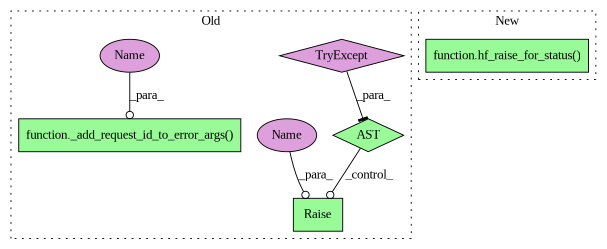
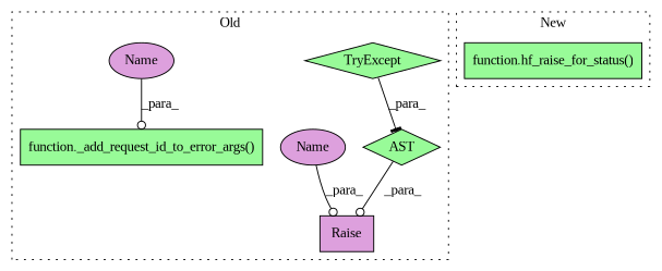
  digraph {
    fontname="Liberation Serif"
    node [a=75 fillcolor=palegreen fontname="Liberation Serif" l=1 shape=box style=filled]
    edge [arrowhead=odot fontname="Liberation Serif"]
    n1 [l="30,1" label="function._add_request_id_to_error_args()" s="5275,5318"]
-   n2 [a=91 l=6 label=Raise s=5865]
+   n2 [a=91 fillcolor=plum l=6 label=Raise s=5865]
    n3 [a=2 l="7,0" label=AST s="4210,0" shape=diamond]
-   n4 [a=71 fillcolor=plum l=13 label=TryExcept s=4165 shape=diamond]
+   n4 [a=71 l=13 label=TryExcept s=4165 shape=diamond]
    n5 [a=87 fillcolor=plum label=Name s=5871 shape=ellipse]
    n6 [a=87 fillcolor=plum label=Name s=5305 shape=ellipse]
    n7 [l="20,1" label="function.hf_raise_for_status()" s="9358,9386"]
    subgraph cluster_1 {
      label=Old
      style=dotted
      n1
      n2
      n3
      n4
      n5
      n6
    }
    subgraph cluster_2 {
      label=New
      style=dotted
      n7
    }
-   n3 -> n2 [label=_control_]
+   n3 -> n2 [label=_para_]
    n4 -> n3 [arrowhead=tee label=_para_]
    n5 -> n2 [label=_para_]
    n6 -> n1 [label=_para_]
  }
